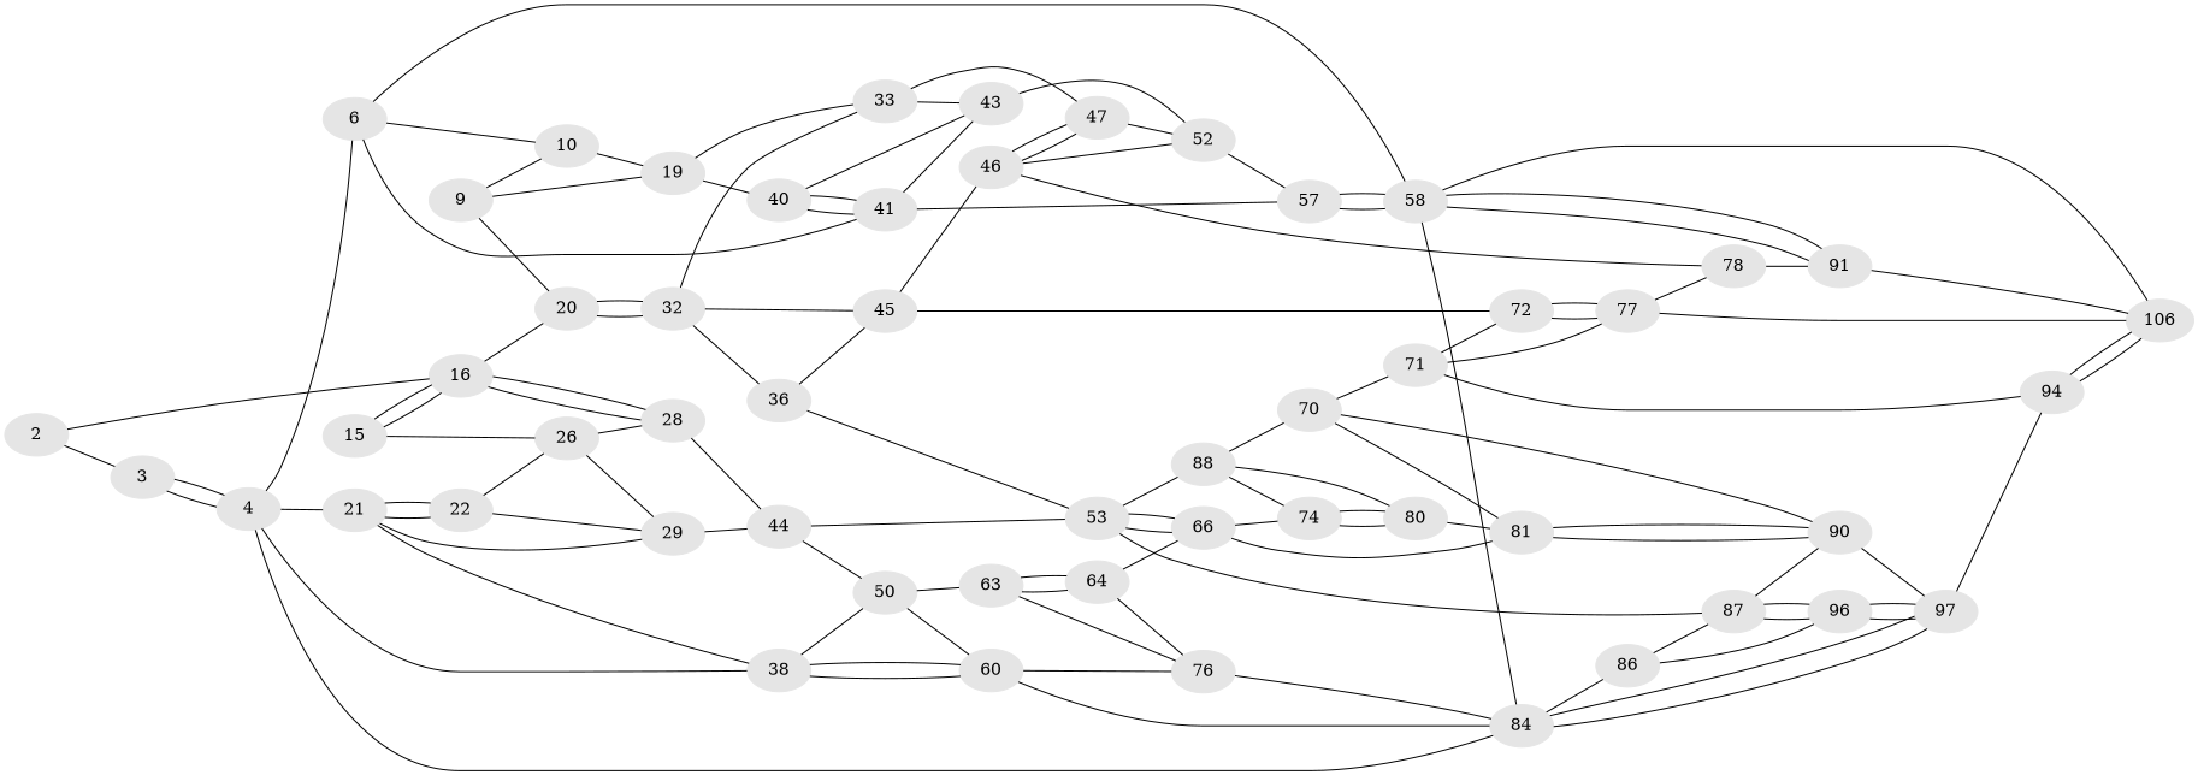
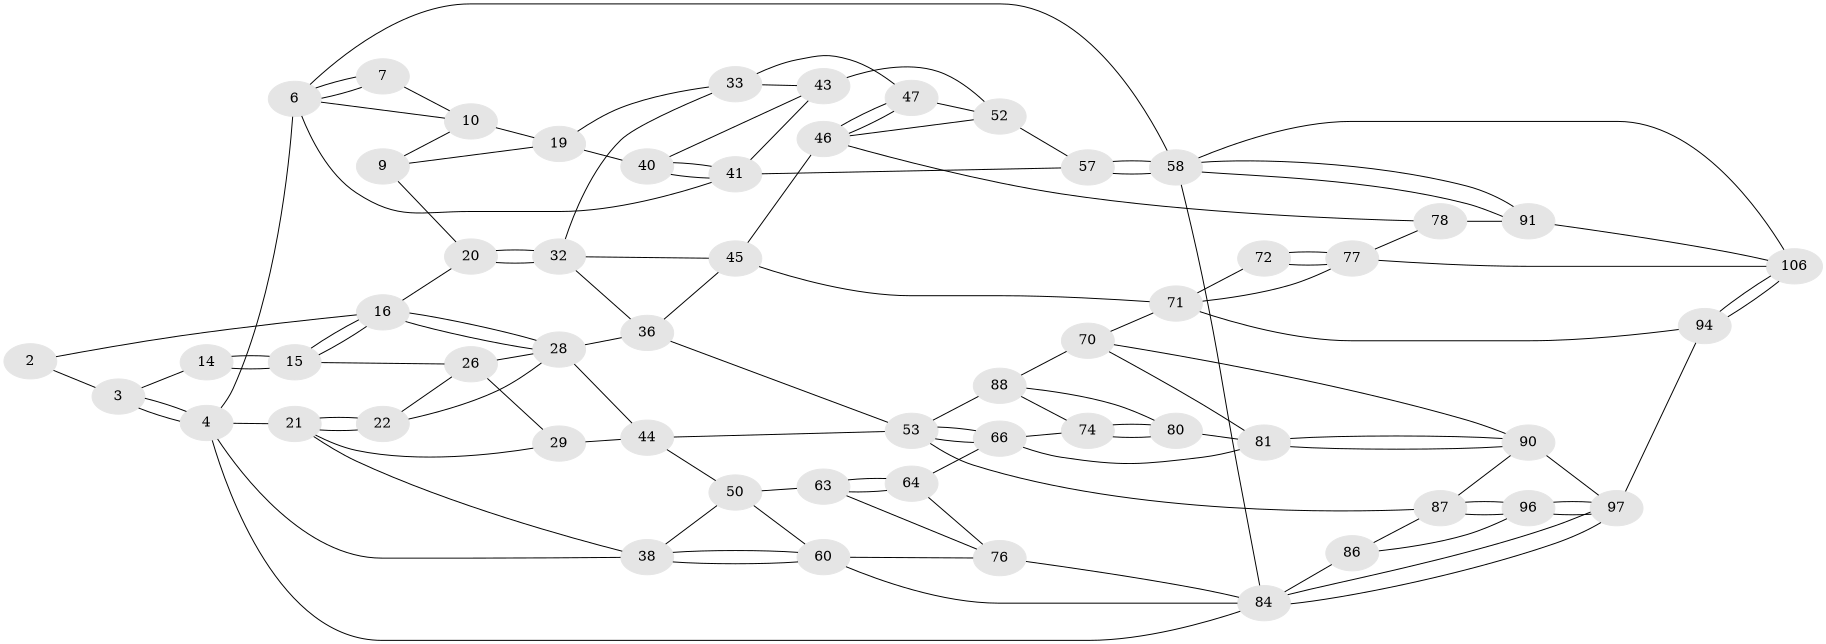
  graph {
    rankdir=LR
    node [color=gray90 style=filled]
    2 [super="+11"]
    3
    16 [super="+17"]
    9 [super="+18"]
    10 [super="+13"]
    19 [super="+34"]
    20
    4 [super="+5"]
+   14
    28 [super="+35"]
    6 [super="+12"]
    21 [super="+31"]
    38 [super="+39"]
    84 [super="+85"]
    15 [super="+24"]
+   7
    41 [super="+48"]
    58 [super="+59"]
    22 [super="+25"]
    29 [super="+30"]
    50 [super="+61"]
    60 [super="+75"]
    86 [super="+89"]
    97 [super="+98"]
    43 [super="+49"]
    57
    91 [super="+100"]
    n28 [label=106 super="+102"]
    33 [super="+42"]
    40
    32 [super="+37"]
    26 [super="+27"]
    36 [super="+55"]
    44 [super="+51"]
    47
    45 [super="+56"]
    53 [super="+54"]
    46 [super="+67"]
    72
    52 [super="+62"]
    66 [super="+73"]
    n42 [label=88 super="+69"]
    87 [super="+88"]
    63
    76 [super="+83"]
    78 [super="+79"]
    77 [super="+95"]
    64 [super="+65"]
    74
    81 [super="+82"]
    70 [super="+92"]
    80
    90 [super="+93"]
    96
    71 [super="+94"]
    n56 [label=94]
    2 -- 3
    2 -- 16
    3 -- 4
    3 -- 4
+   3 -- 14
    16 -- 20
    16 -- 28
    16 -- 28
    9 -- 10
    9 -- 19
    9 -- 20
    10 -- 19
    19 -- 33
    19 -- 40
    20 -- 32
    20 -- 32
    4 -- 6
    4 -- 21
    4 -- 38
    4 -- 84
+   14 -- 15
+   14 -- 15
+   28 -- 36
    28 -- 44
    6 -- 10
+   6 -- 7
+   6 -- 7
    6 -- 41
    6 -- 58
    21 -- 38
    21 -- 22
    21 -- 22
    21 -- 29
    38 -- 50
    38 -- 60
    38 -- 60
    84 -- 86
    84 -- 97
    84 -- 97
    15 -- 16
    15 -- 16
    15 -- 26
+   7 -- 10
    41 -- 43
    41 -- 57
    58 -- 84
    58 -- 91
    58 -- 91
    58 -- n28
-   22 -- 29
+   22 -- 28
    22 -- 26
    29 -- 44
    50 -- 60
    50 -- 63
    60 -- 84
    60 -- 76
    86 -- 87
    86 -- 96
    97 -- n56
    43 -- 52
    57 -- 58
    57 -- 58
    91 -- n28
    33 -- 43
    33 -- 47
    40 -- 41
    40 -- 41
    40 -- 43
    32 -- 33
    32 -- 36
    32 -- 45
    26 -- 28
    26 -- 29
    36 -- 45
    36 -- 53
    44 -- 50
    44 -- 53
    47 -- 52
    45 -- 46
-   45 -- 72
+   45 -- 71
    53 -- 66
    53 -- 66
    53 -- n42
    53 -- 87
    46 -- 47
    46 -- 47
    46 -- 52
    46 -- 78
    72 -- 77
    72 -- 77
    52 -- 57
    66 -- 74
    66 -- 81
    n42 -- 74
    n42 -- 70
    n42 -- 80
    87 -- 90
    87 -- 96
    87 -- 96
    63 -- 76
    63 -- 64
    63 -- 64
    76 -- 84
    78 -- 91 [weight=2]
    77 -- n28
    77 -- 78
    64 -- 66
    64 -- 76
    74 -- 80
    74 -- 80
    81 -- 90
    81 -- 90
    70 -- 81
    70 -- 90
    70 -- 71
    80 -- 81
    90 -- 97
    96 -- 97
    96 -- 97
    71 -- 72
    71 -- 77
    71 -- n56
    n56 -- n28
    n56 -- n28
  }
